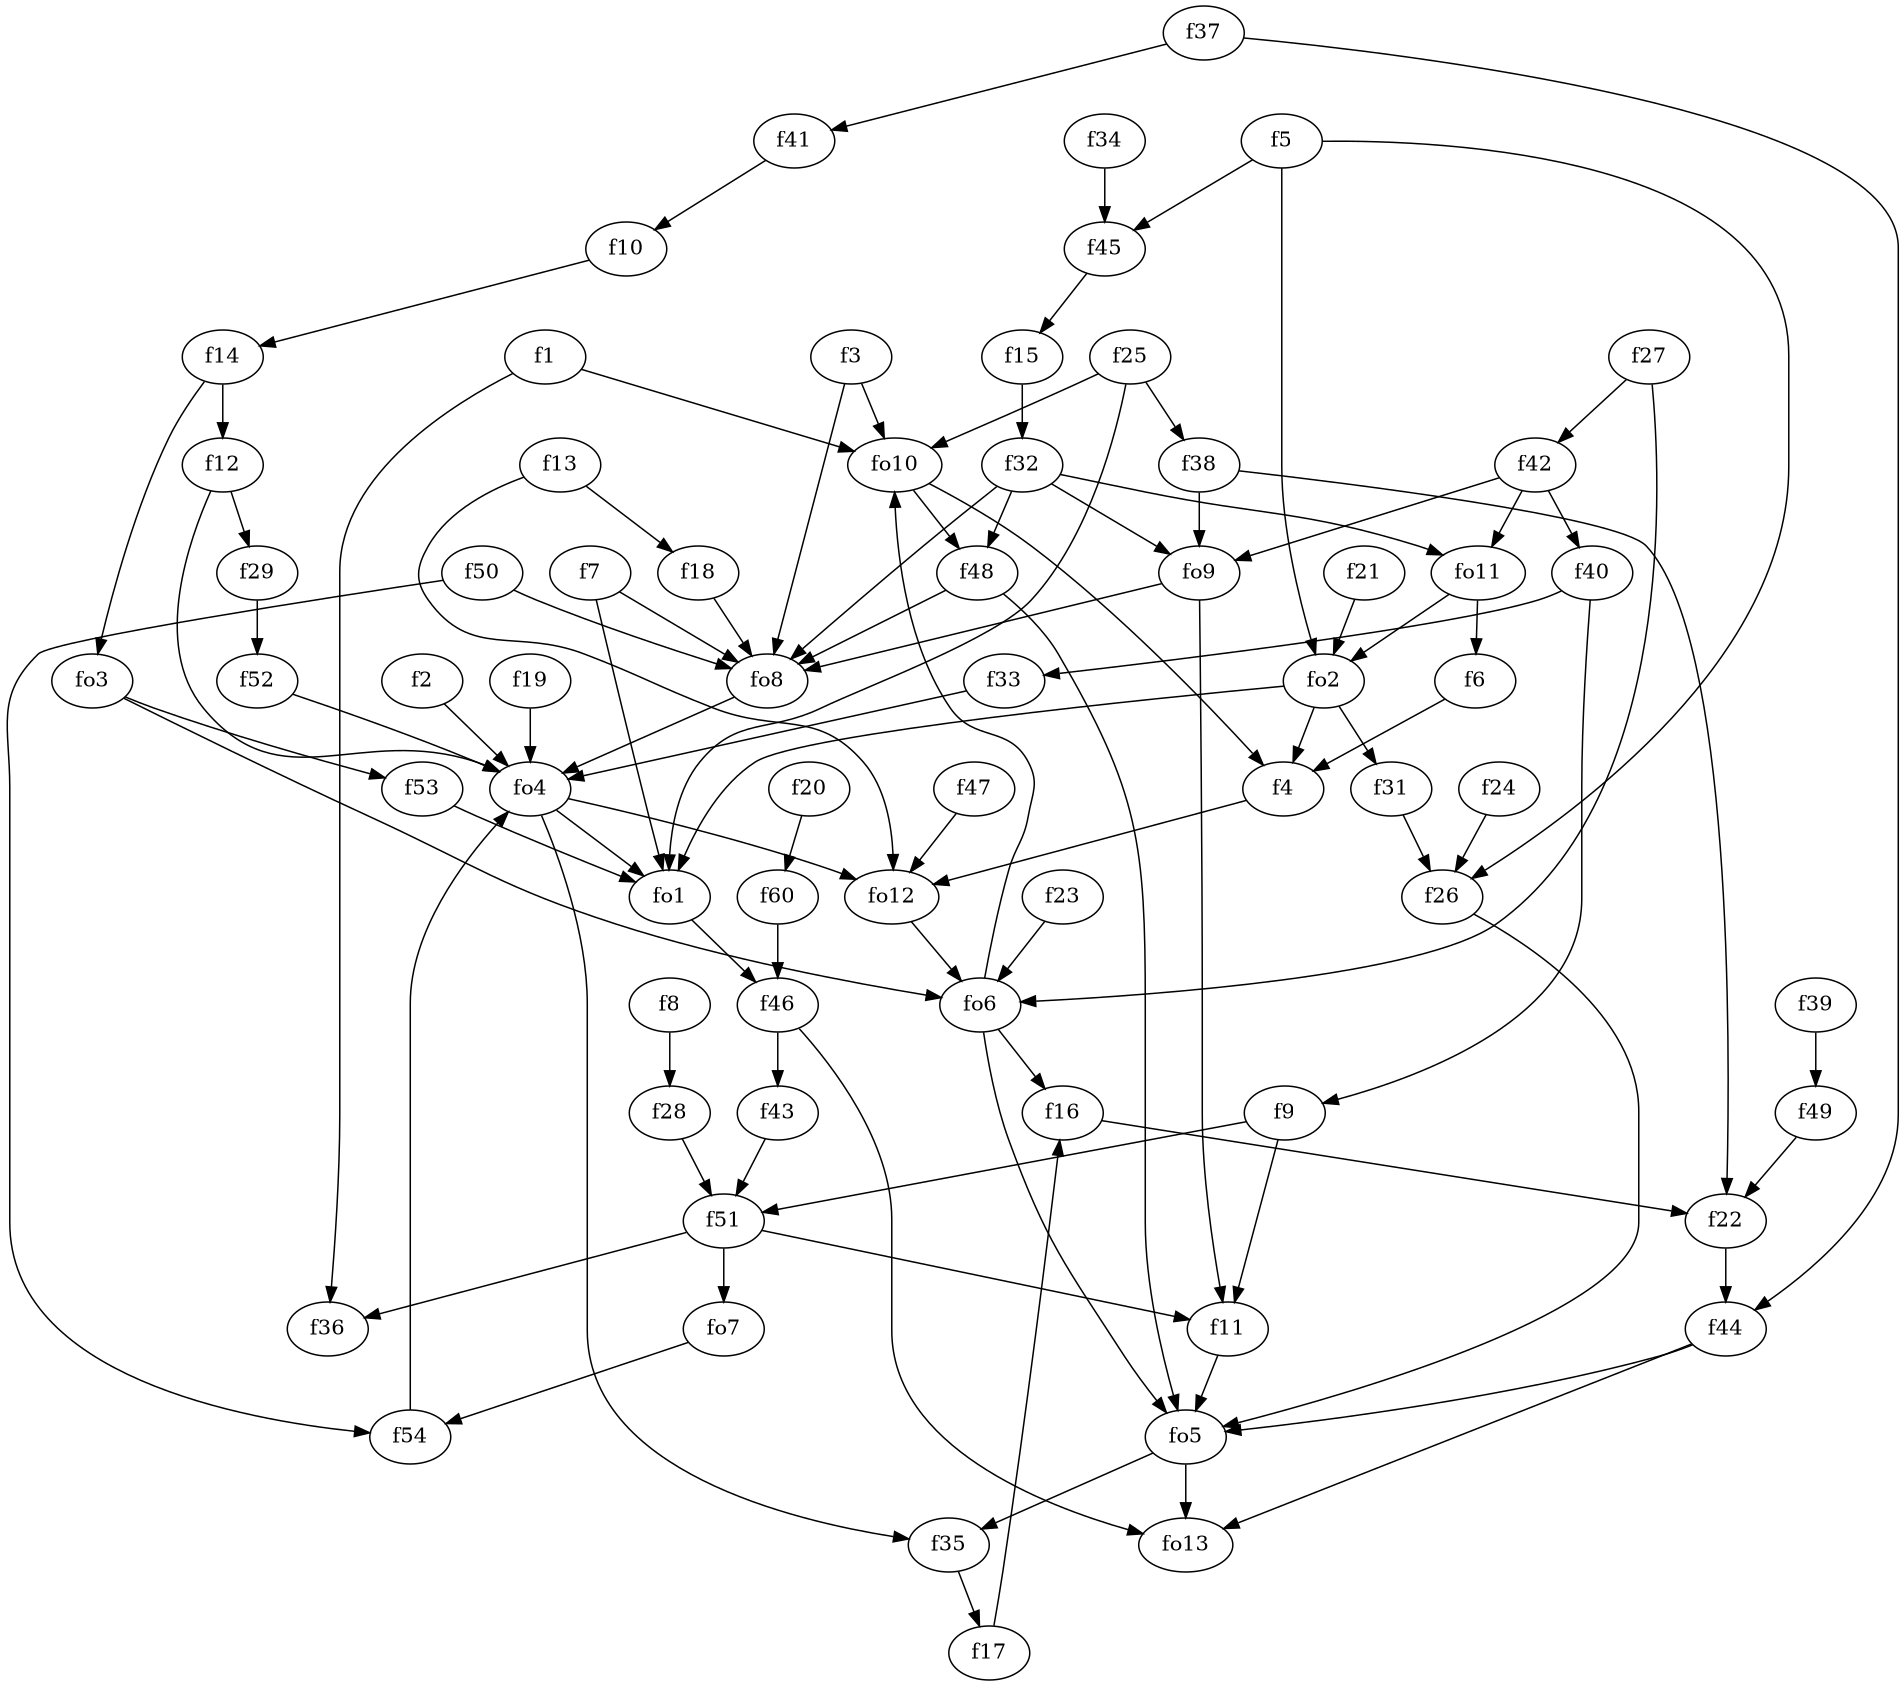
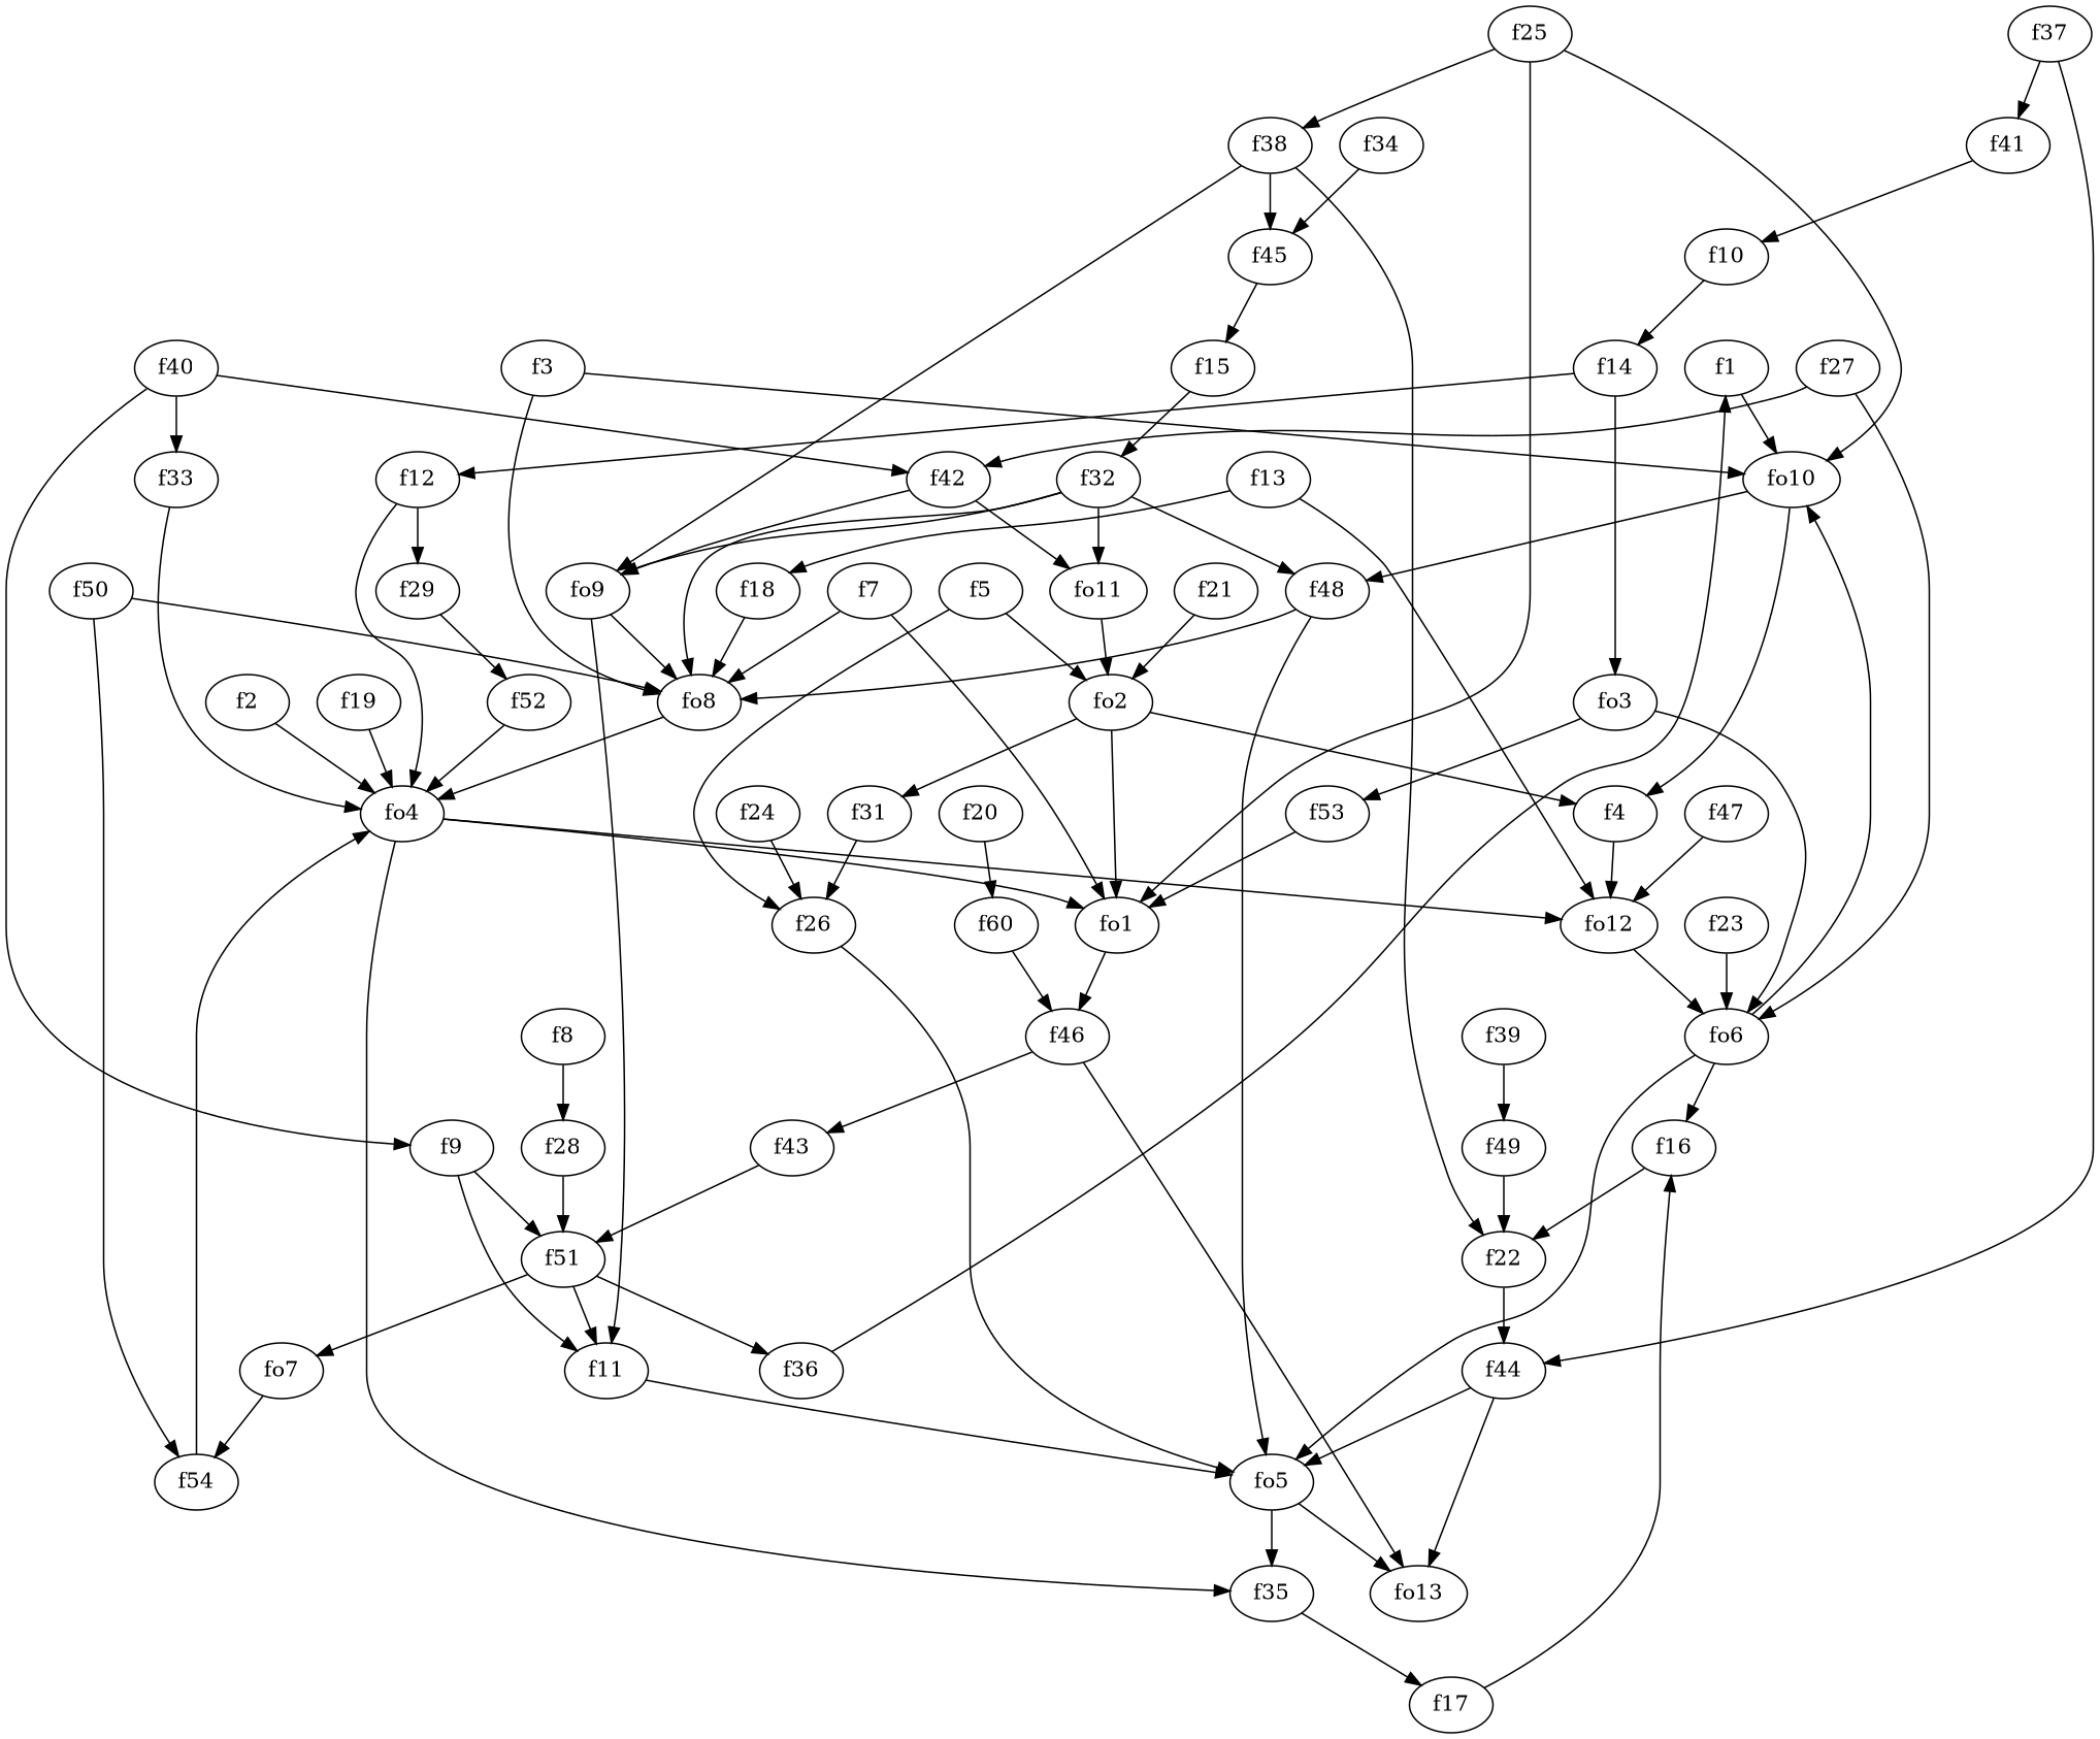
  strict digraph {
    edge [weight=2]
    f1
    fo10
    f4
    f48
    f2
    fo4
    fo12
    fo1
    f35
    f3
    fo8
    fo6
    f5
    f26
    f45
    fo2
    fo5
    f15
    f31
-   f6
    f7
    f46
    f8
    f28
    f51
    f9
    f11
    f36
    fo7
    f10
    f14
    f12
    fo3
    fo13
    f29
    f52
    f13
    f18
    f53
    f32
    fo9
    fo11
    f16
    f22
    f44
    f17
    f19
    n48 [label=f60]
    f20
    f21
    f23
    f24
    f25
    f38
    f27
    f42
    f40
    f43
    f33
    f34
    f37
    f41
    f39
    f49
    f47
    f50
    f54
    f1 -> fo10
    fo10 -> f4
    fo10 -> f48
    f4 -> fo12
    f48 -> fo8
    f48 -> fo5
    f2 -> fo4
    fo4 -> fo12
    fo4 -> fo1
    fo4 -> f35
    fo12 -> fo6
    fo1 -> f46
    f35 -> f17
    f3 -> fo10
    f3 -> fo8
    fo8 -> fo4
    fo6 -> fo10
    fo6 -> fo5
    fo6 -> f16
    f5 -> f26
-   f5 -> f45
+   f38 -> f45
    f5 -> fo2
    f26 -> fo5
    f45 -> f15
    fo2 -> f4
    fo2 -> fo1
    fo2 -> f31
    fo5 -> f35
    fo5 -> fo13
    f15 -> f32
    f31 -> f26
-   f6 -> f4
    f7 -> fo1
    f7 -> fo8
    f46 -> fo13
    f46 -> f43
    f8 -> f28
    f28 -> f51
    f51 -> f11
    f51 -> f36
    f51 -> fo7
    f9 -> f51
    f9 -> f11
    f11 -> fo5
-   f1 -> f36
+   f36 -> f1
    fo7 -> f54
    f10 -> f14
    f14 -> f12
    f14 -> fo3
    f12 -> fo4
    f12 -> f29
    fo3 -> fo6
    fo3 -> f53
    f29 -> f52
    f52 -> fo4
    f13 -> fo12
    f13 -> f18
    f18 -> fo8
    f53 -> fo1
    f32 -> f48
    f32 -> fo8
    f32 -> fo9
    f32 -> fo11
    fo9 -> fo8
    fo9 -> f11
    fo11 -> fo2
-   fo11 -> f6
    f16 -> f22
    f22 -> f44
    f44 -> fo5
    f44 -> fo13
    f17 -> f16
    f19 -> fo4
    n48 -> f46
    f20 -> n48
    f21 -> fo2
    f23 -> fo6
    f24 -> f26
    f25 -> fo10
    f25 -> fo1
    f25 -> f38
    f38 -> fo9
    f38 -> f22
    f27 -> fo6
    f27 -> f42
    f42 -> fo9
    f42 -> fo11
-   f42 -> f40
+   f40 -> f42
    f40 -> f9
    f40 -> f33
    f43 -> f51
    f33 -> fo4
    f34 -> f45
    f37 -> f44
    f37 -> f41
    f41 -> f10
    f39 -> f49
    f49 -> f22
    f47 -> fo12
    f50 -> fo8
    f50 -> f54
    f54 -> fo4
  }
